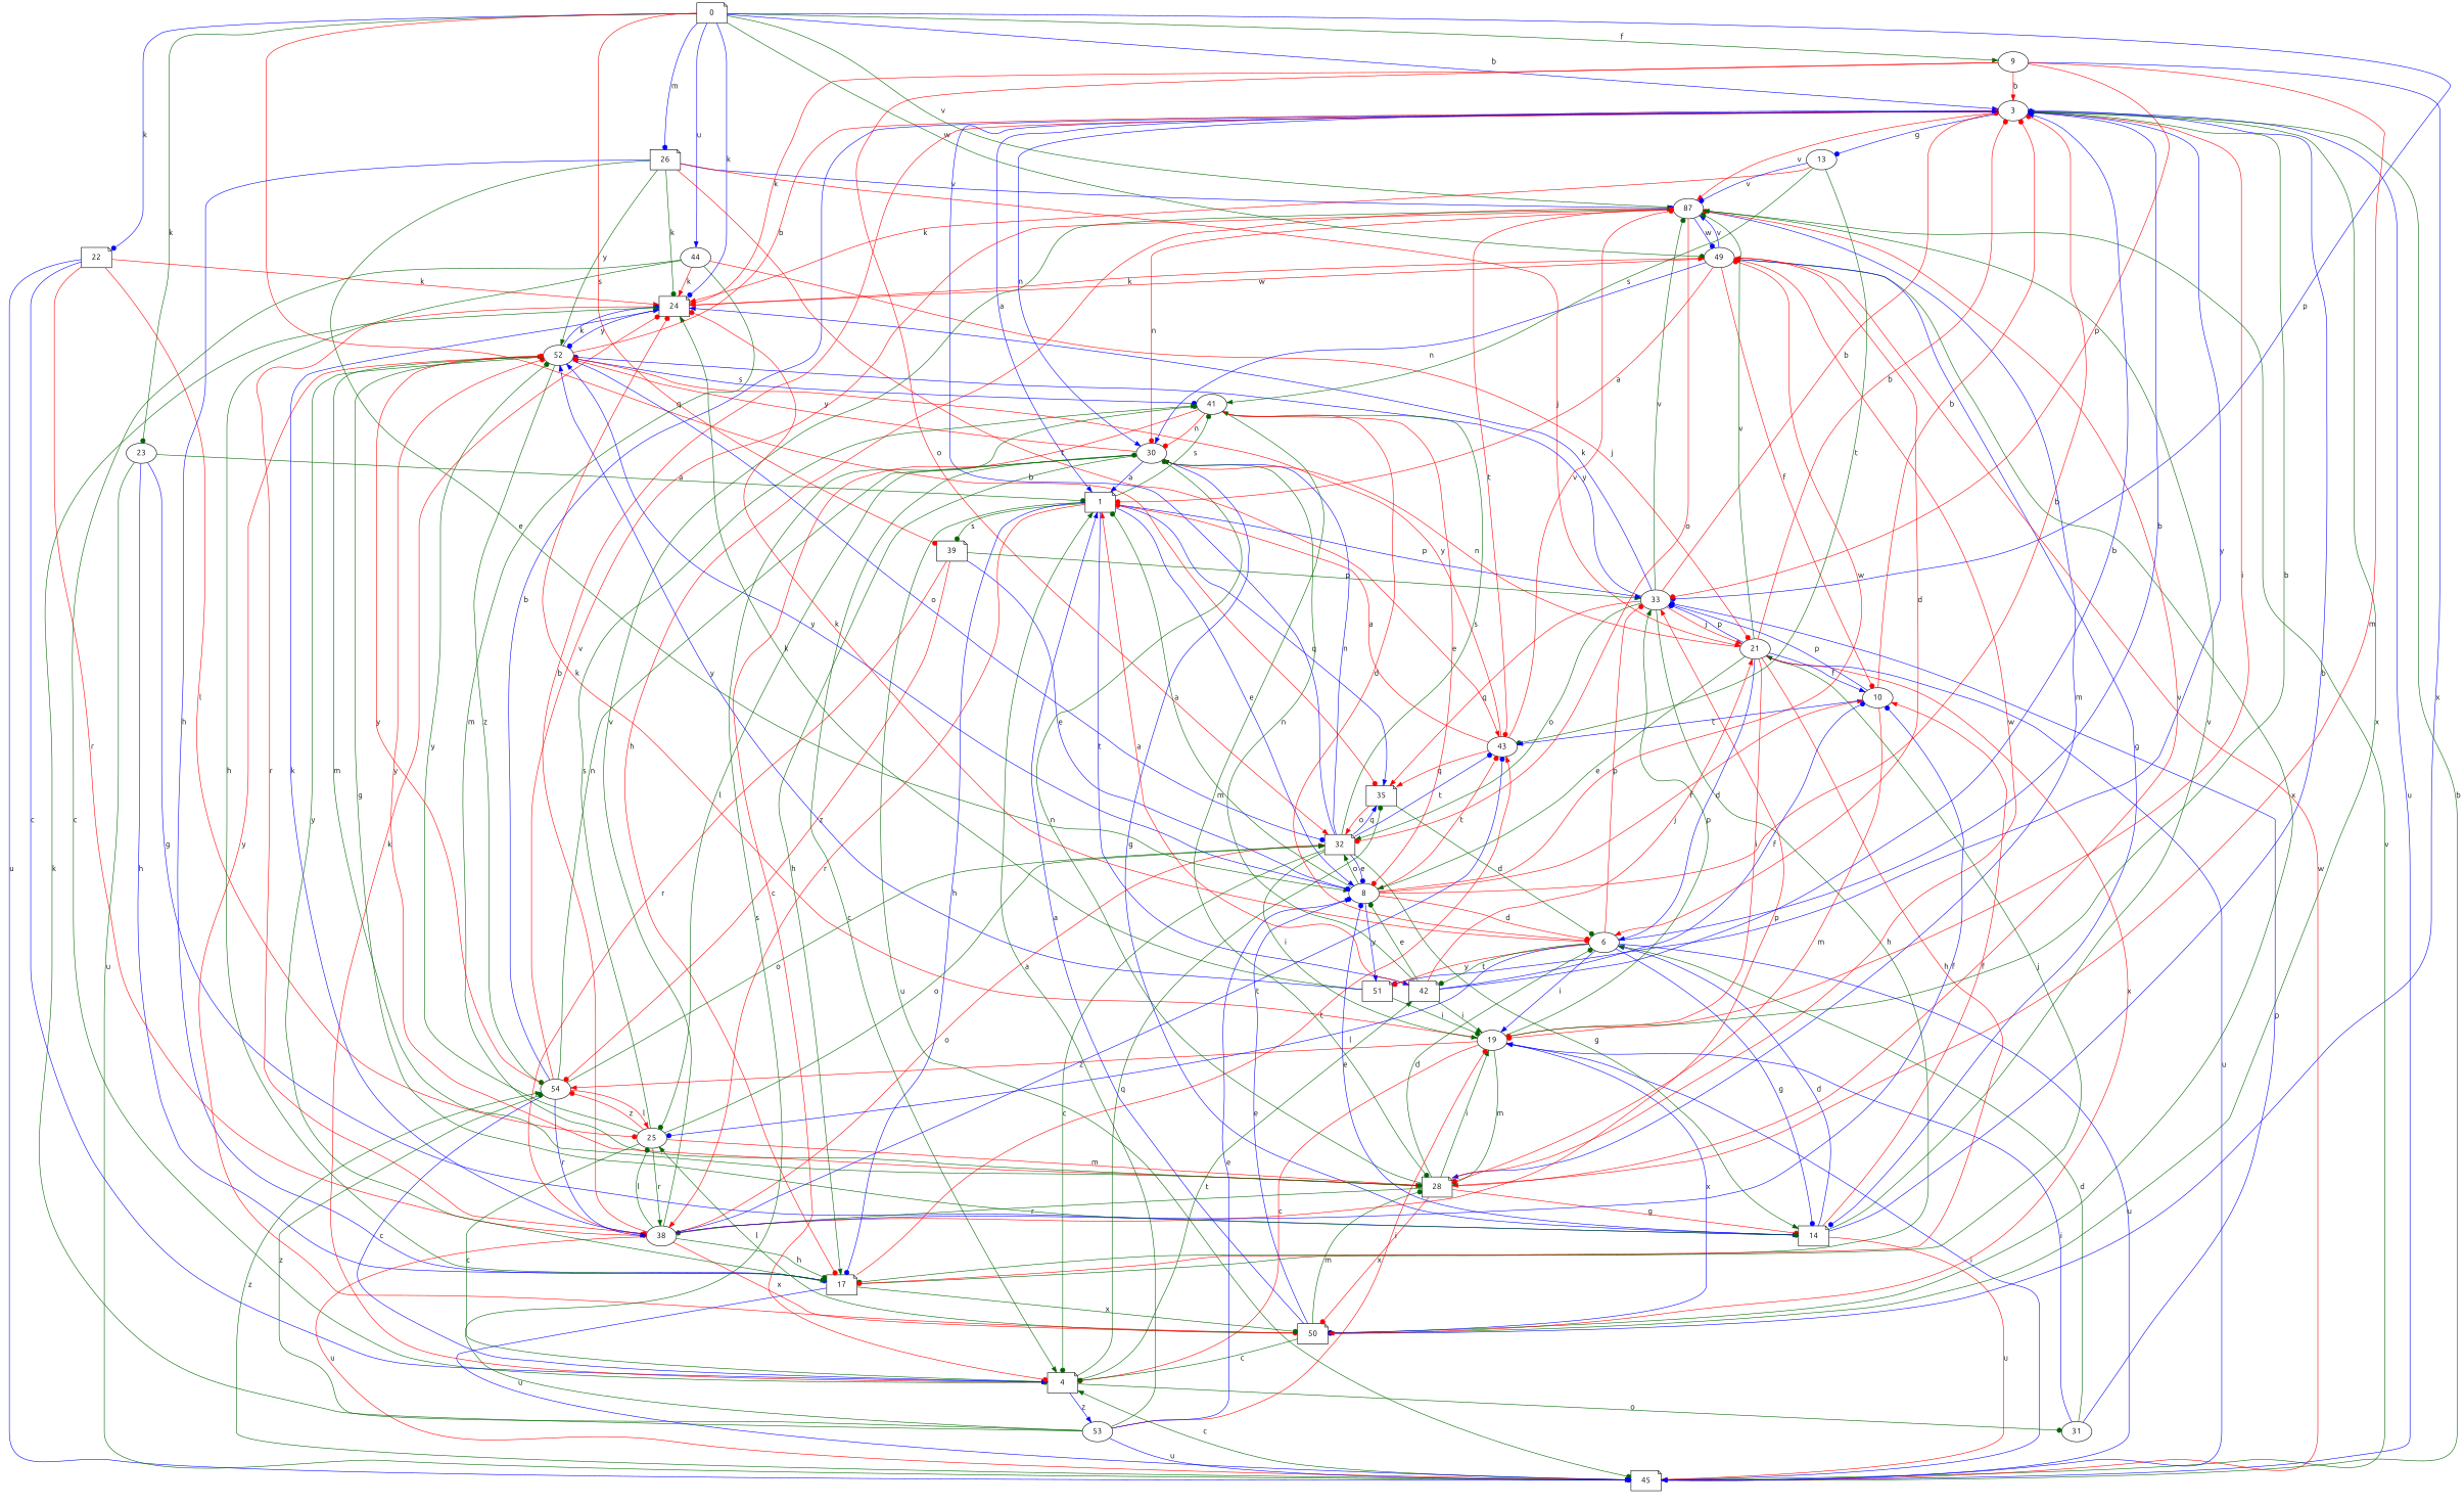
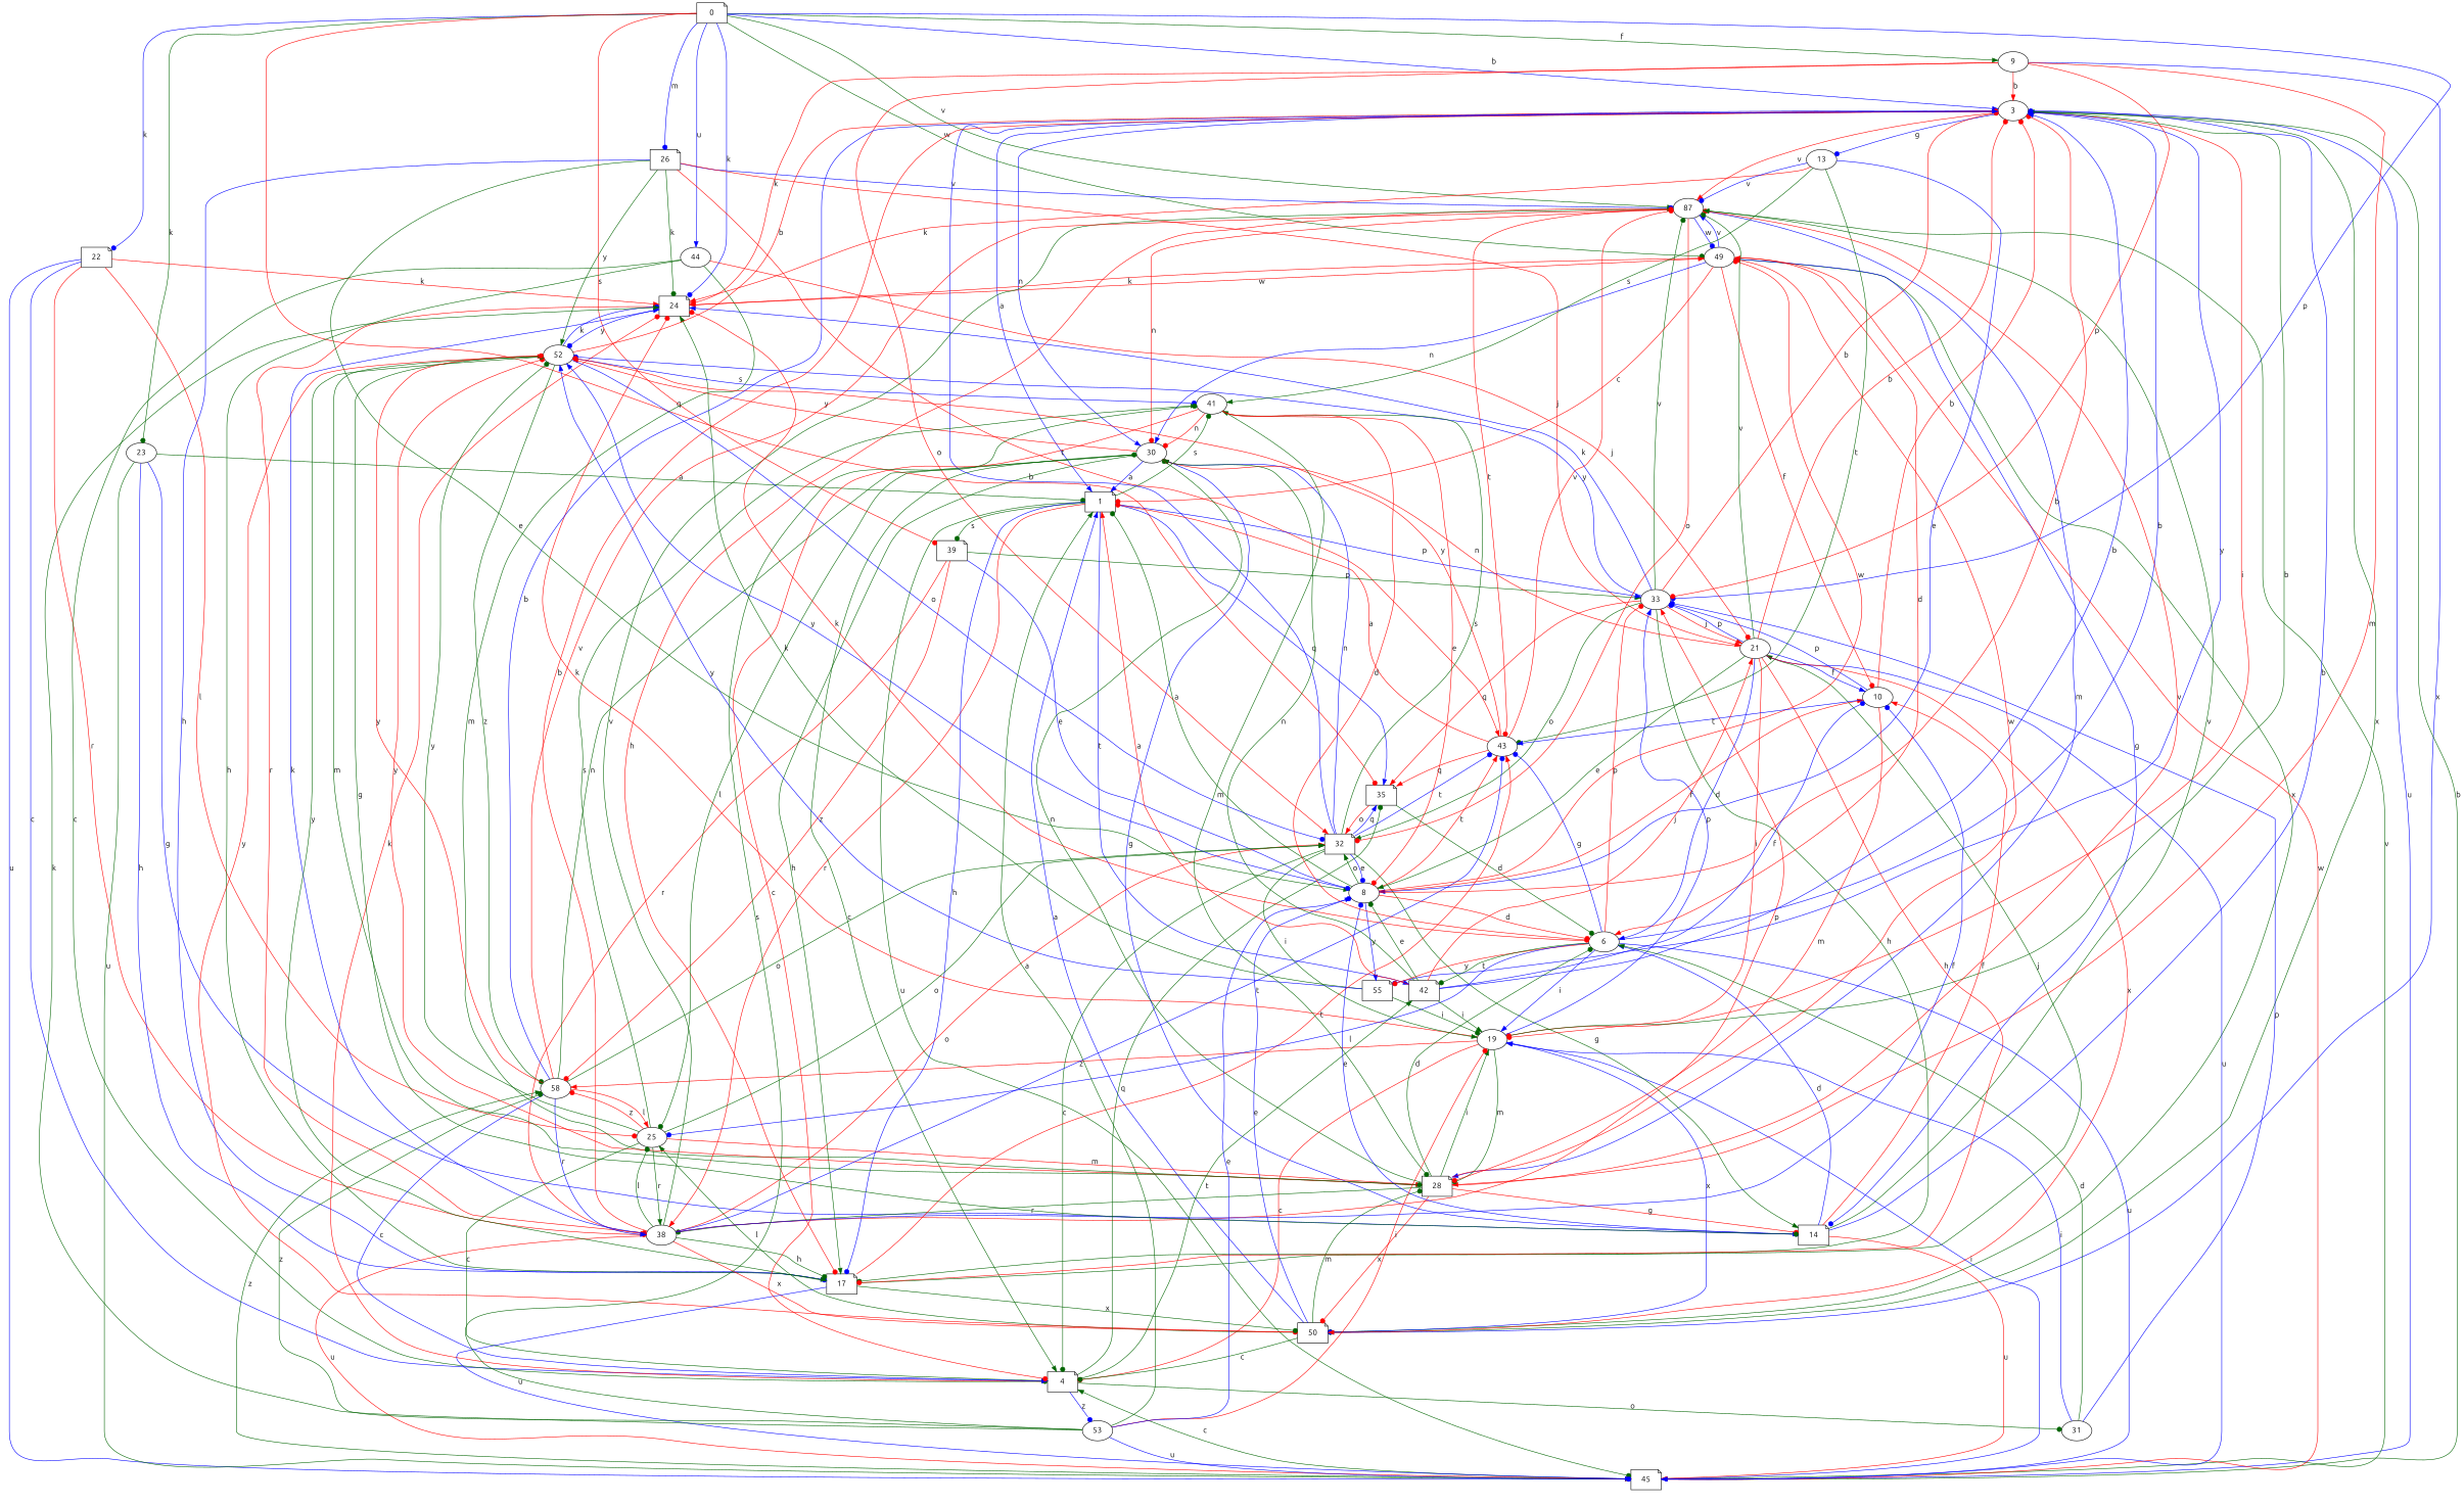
  strict digraph {
    fontname=Ubuntu
    node [fontname=Ubuntu shape=ellipse]
    edge [arrowhead=dot color=red fontname=Ubuntu]
    0 [shape=note]
    3
    9
    22 [shape=note]
    23
    24 [shape=note]
    26 [shape=note]
    33
    35 [shape=note]
    39 [shape=note]
    44
    n12 [label=87]
    49
    1 [shape=note]
    45 [shape=note]
    13
    19
    30
    50 [shape=note]
-   51 [shape=note]
+   51 [shape=note label=55]
    32 [shape=note]
    28 [shape=note]
    38
    4 [shape=note]
    25
    17 [shape=note]
    14 [shape=note]
    52
    8
    43
    21
    6
-   54
+   54 [label=58]
    10
    41
    42 [shape=note]
    31
    53
    0 -> 3 [arrowhead=normal color=blue label=b]
    0 -> 9 [arrowhead=normal color=darkgreen label=f]
    0 -> 22 [color=blue label=k]
    0 -> 23 [color=darkgreen label=k]
    0 -> 24 [color=blue label=k]
    0 -> 26 [color=blue label=m]
    0 -> 33 [color=blue label=p]
    0 -> 35 [label=q]
    0 -> 39 [label=s]
    0 -> 44 [arrowhead=normal color=blue label=u]
    0 -> n12 [arrowhead=normal color=darkgreen label=v]
    0 -> 49 [color=darkgreen label=w]
    3 -> n12 [arrowhead=normal label=v]
    3 -> 1 [arrowhead=normal color=blue label=a]
    3 -> 45 [arrowhead=normal color=blue label=u]
    3 -> 13 [color=blue label=g]
    3 -> 19 [label=i]
    3 -> 30 [arrowhead=normal color=blue label=n]
    3 -> 50 [color=darkgreen label=x]
    3 -> 51 [color=blue label=y]
    9 -> 3 [arrowhead=normal label=b]
    9 -> 24 [arrowhead=normal label=k]
    9 -> 33 [label=p]
    9 -> 50 [arrowhead=normal color=blue label=x]
    9 -> 32 [arrowhead=normal label=o]
    9 -> 28 [arrowhead=normal label=m]
    22 -> 24 [arrowhead=normal label=k]
    22 -> 45 [color=blue label=u]
    22 -> 38 [label=r]
    22 -> 4 [arrowhead=normal color=blue label=c]
    22 -> 25 [label=l]
    23 -> 1 [color=darkgreen label=a]
    23 -> 45 [arrowhead=normal color=darkgreen label=u]
    23 -> 17 [arrowhead=normal color=blue label=h]
    23 -> 14 [arrowhead=normal color=blue label=g]
    24 -> 49 [arrowhead=normal label=w]
    24 -> 38 [label=r]
    24 -> 52 [color=blue label=y]
    26 -> 24 [color=darkgreen label=k]
    26 -> n12 [color=blue label=v]
    26 -> 17 [color=blue label=h]
    26 -> 52 [arrowhead=normal color=darkgreen label=y]
    26 -> 8 [arrowhead=normal color=darkgreen label=e]
    26 -> 43 [arrowhead=normal label=t]
    26 -> 21 [arrowhead=normal label=j]
    33 -> 3 [label=b]
    33 -> 24 [arrowhead=normal color=blue label=k]
    33 -> 35 [arrowhead=normal label=q]
    33 -> n12 [color=darkgreen label=v]
    33 -> 32 [arrowhead=normal color=darkgreen label=o]
    33 -> 17 [color=darkgreen label=h]
    33 -> 52 [color=blue label=y]
    33 -> 21 [arrowhead=normal label=j]
    35 -> 32 [arrowhead=normal label=o]
    35 -> 6 [color=darkgreen label=d]
    39 -> 33 [arrowhead=normal color=darkgreen label=p]
    39 -> 38 [arrowhead=normal label=r]
    39 -> 8 [color=blue label=e]
    39 -> 54 [label=z]
-   44 -> 24 [arrowhead=normal label=k]
    44 -> 28 [arrowhead=normal color=darkgreen label=m]
    44 -> 4 [color=darkgreen label=c]
    44 -> 17 [arrowhead=normal color=darkgreen label=h]
    44 -> 21 [label=j]
    n12 -> 49 [color=blue label=w]
    n12 -> 30 [label=n]
    n12 -> 32 [label=o]
    n12 -> 28 [arrowhead=normal color=blue label=m]
    n12 -> 17 [label=h]
    n12 -> 43 [label=t]
    49 -> 24 [arrowhead=normal label=k]
    49 -> n12 [arrowhead=normal color=blue label=v]
-   49 -> 1 [label=a]
+   49 -> 1 [label=c]
    49 -> 30 [arrowhead=normal color=blue label=n]
    49 -> 50 [color=darkgreen label=x]
    49 -> 14 [color=blue label=g]
    49 -> 6 [arrowhead=normal label=d]
    49 -> 10 [label=f]
    1 -> 33 [arrowhead=normal color=blue label=p]
    1 -> 35 [arrowhead=normal color=blue label=q]
    1 -> 39 [color=darkgreen label=s]
    1 -> 45 [color=darkgreen label=u]
    1 -> 38 [arrowhead=normal label=r]
    1 -> 17 [color=blue label=h]
-   1 -> 8 [arrowhead=normal color=blue label=e]
+   13 -> 8 [arrowhead=normal color=blue label=e]
    1 -> 41 [color=darkgreen label=s]
    1 -> 42 [arrowhead=normal color=blue label=t]
    45 -> 3 [arrowhead=normal color=darkgreen label=b]
    45 -> n12 [arrowhead=normal color=darkgreen label=v]
    45 -> 49 [arrowhead=normal label=w]
    45 -> 19 [arrowhead=normal color=blue label=i]
    45 -> 4 [arrowhead=normal color=darkgreen label=c]
    45 -> 54 [arrowhead=normal color=darkgreen label=z]
    13 -> 24 [arrowhead=normal label=k]
    13 -> n12 [color=blue label=v]
    13 -> 43 [color=darkgreen label=t]
    13 -> 41 [arrowhead=normal color=darkgreen label=s]
    19 -> 3 [color=darkgreen label=b]
    19 -> 24 [label=k]
-   19 -> 33 [arrowhead=normal color=darkgreen label=p]
+   19 -> 33 [arrowhead=normal color=blue label=p]
    19 -> 50 [color=blue label=x]
    19 -> 28 [color=darkgreen label=m]
    19 -> 4 [label=c]
    19 -> 54 [arrowhead=normal label=z]
    30 -> 1 [arrowhead=normal color=blue label=a]
    30 -> 4 [arrowhead=normal color=darkgreen label=c]
    30 -> 25 [color=darkgreen label=l]
    30 -> 17 [arrowhead=normal color=darkgreen label=h]
    30 -> 14 [color=blue label=g]
    30 -> 52 [arrowhead=normal label=y]
    50 -> 1 [arrowhead=normal color=blue label=a]
    50 -> 28 [color=darkgreen label=m]
    50 -> 4 [color=darkgreen label=c]
    50 -> 25 [arrowhead=normal color=darkgreen label=l]
    50 -> 52 [arrowhead=normal label=y]
    50 -> 8 [arrowhead=normal color=blue label=e]
    51 -> 24 [arrowhead=normal color=darkgreen label=k]
    51 -> 19 [color=darkgreen label=i]
    51 -> 52 [arrowhead=normal color=blue label=y]
    32 -> 3 [color=blue label=b]
    32 -> 35 [arrowhead=normal color=blue label=q]
    32 -> 19 [arrowhead=normal color=darkgreen label=i]
    32 -> 30 [arrowhead=normal color=blue label=n]
    32 -> 4 [color=darkgreen label=c]
    32 -> 14 [arrowhead=normal color=darkgreen label=g]
    32 -> 8 [color=blue label=e]
    32 -> 43 [color=blue label=t]
    32 -> 41 [arrowhead=normal color=darkgreen label=s]
    28 -> n12 [label=v]
    28 -> 49 [arrowhead=normal label=w]
    28 -> 19 [arrowhead=normal color=darkgreen label=i]
    28 -> 30 [color=darkgreen label=n]
    28 -> 50 [label=x]
    28 -> 38 [color=darkgreen label=r]
    28 -> 14 [label=g]
    28 -> 52 [label=y]
    28 -> 6 [color=darkgreen label=d]
    38 -> 3 [label=b]
    38 -> 24 [arrowhead=normal color=blue label=k]
    38 -> 33 [arrowhead=normal label=p]
    38 -> n12 [arrowhead=normal color=darkgreen label=v]
    38 -> 45 [arrowhead=normal label=u]
    38 -> 50 [label=x]
    38 -> 32 [arrowhead=normal label=o]
    38 -> 25 [color=darkgreen label=l]
    38 -> 17 [color=darkgreen label=h]
    38 -> 43 [color=blue label=t]
    38 -> 10 [color=blue label=f]
    4 -> 24 [label=k]
    4 -> 35 [color=darkgreen label=q]
    4 -> 42 [arrowhead=normal color=darkgreen label=t]
    4 -> 31 [color=darkgreen label=o]
-   4 -> 53 [arrowhead=normal color=blue label=z]
+   4 -> 53 [color=blue label=z]
    25 -> 32 [arrowhead=normal color=darkgreen label=o]
    25 -> 28 [arrowhead=normal label=m]
    25 -> 38 [arrowhead=normal color=darkgreen label=r]
    25 -> 4 [arrowhead=normal color=darkgreen label=c]
    25 -> 52 [color=darkgreen label=y]
    25 -> 54 [label=z]
    25 -> 41 [arrowhead=normal color=darkgreen label=s]
    17 -> 45 [arrowhead=normal color=blue label=u]
    17 -> 50 [color=darkgreen label=x]
    17 -> 52 [color=darkgreen label=y]
    17 -> 43 [arrowhead=normal label=t]
    17 -> 21 [arrowhead=normal color=darkgreen label=j]
    14 -> 3 [color=blue label=b]
    14 -> n12 [arrowhead=normal color=darkgreen label=v]
    14 -> 45 [arrowhead=normal label=u]
    14 -> 8 [color=blue label=e]
    14 -> 6 [arrowhead=normal color=blue label=d]
    14 -> 10 [arrowhead=normal label=f]
    52 -> 3 [label=b]
    52 -> 24 [color=blue label=k]
    52 -> 32 [color=blue label=o]
    52 -> 28 [color=darkgreen label=m]
    52 -> 14 [color=darkgreen label=g]
    52 -> 54 [color=darkgreen label=z]
    52 -> 41 [color=blue label=s]
    8 -> 3 [label=b]
    8 -> 49 [label=w]
    8 -> 1 [color=darkgreen label=a]
    8 -> 51 [arrowhead=normal color=blue label=y]
    8 -> 32 [arrowhead=normal color=darkgreen label=o]
    8 -> 52 [arrowhead=normal color=blue label=y]
-   8 -> 43 [label=t]
+   8 -> 43 [arrowhead=normal label=t]
    8 -> 6 [label=d]
    8 -> 10 [arrowhead=normal label=f]
    43 -> 35 [arrowhead=normal label=q]
    43 -> n12 [label=v]
    43 -> 1 [label=a]
    43 -> 52 [label=y]
    21 -> 3 [label=b]
    21 -> 33 [color=blue label=p]
    21 -> n12 [color=darkgreen label=v]
    21 -> 45 [arrowhead=normal color=blue label=u]
    21 -> 19 [label=i]
    21 -> 30 [arrowhead=normal label=n]
    21 -> 50 [arrowhead=normal label=x]
    21 -> 17 [label=h]
    21 -> 8 [arrowhead=normal color=darkgreen label=e]
    21 -> 6 [arrowhead=normal color=blue label=d]
    21 -> 10 [arrowhead=normal color=blue label=f]
    6 -> 3 [color=blue label=b]
    6 -> 24 [label=k]
    6 -> 33 [label=p]
    6 -> 45 [arrowhead=normal color=blue label=u]
    6 -> 19 [arrowhead=normal color=blue label=i]
    6 -> 51 [label=y]
    6 -> 25 [color=blue label=l]
-   6 -> 14 [color=blue label=g]
+   6 -> 43 [color=blue label=g]
    6 -> 42 [color=darkgreen label=t]
    54 -> 3 [arrowhead=normal color=blue label=b]
    54 -> n12 [label=v]
    54 -> 30 [color=darkgreen label=n]
    54 -> 32 [arrowhead=normal color=darkgreen label=o]
    54 -> 38 [arrowhead=normal color=blue label=r]
    54 -> 4 [arrowhead=normal color=blue label=c]
    54 -> 25 [arrowhead=normal label=l]
    54 -> 52 [label=y]
    10 -> 3 [label=b]
    10 -> 33 [color=blue label=p]
    10 -> 28 [label=m]
    10 -> 43 [arrowhead=normal color=blue label=t]
    41 -> 30 [label=n]
    41 -> 28 [color=darkgreen label=m]
    41 -> 4 [label=c]
    41 -> 8 [label=e]
    41 -> 6 [label=d]
    42 -> 3 [arrowhead=normal color=blue label=b]
    42 -> 1 [arrowhead=normal label=a]
    42 -> 19 [arrowhead=normal color=darkgreen label=i]
    42 -> 30 [arrowhead=normal color=darkgreen label=n]
    42 -> 8 [color=darkgreen label=e]
    42 -> 21 [arrowhead=normal label=j]
    42 -> 10 [color=blue label=f]
    31 -> 33 [color=blue label=p]
    31 -> 19 [arrowhead=normal color=blue label=i]
    31 -> 6 [arrowhead=normal color=darkgreen label=d]
    53 -> 24 [arrowhead=normal color=darkgreen label=k]
    53 -> 1 [arrowhead=normal color=darkgreen label=a]
    53 -> 45 [color=blue label=u]
    53 -> 19 [label=i]
    53 -> 8 [color=blue label=e]
    53 -> 54 [color=darkgreen label=z]
    53 -> 41 [color=darkgreen label=s]
  }
